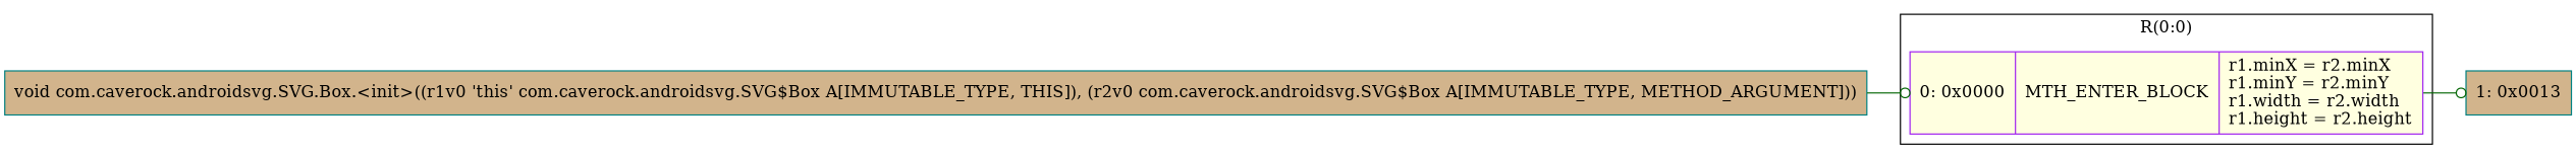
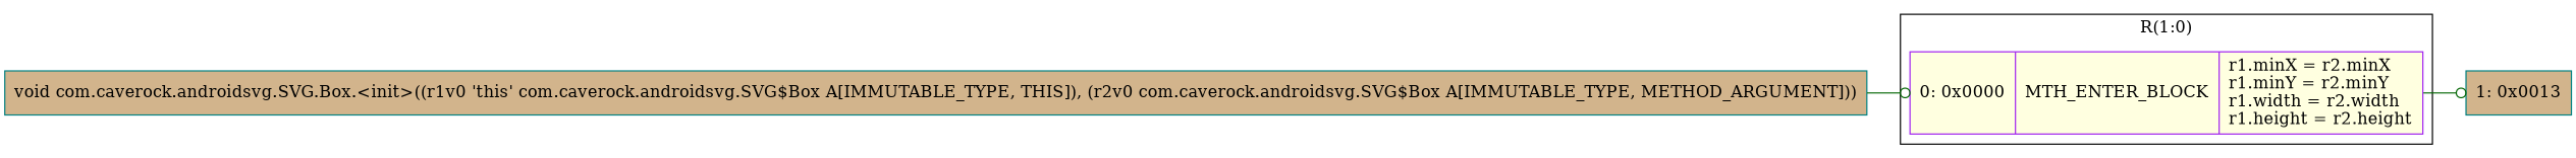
  digraph {
    rankdir=LR
    node [color=teal shape=record style=filled fillcolor=tan]
    edge [color=darkgreen arrowhead=odot]
    n1 [color=purple label="{0\:\ 0x0000|MTH_ENTER_BLOCK\l|r1.minX = r2.minX\lr1.minY = r2.minY\lr1.width = r2.width\lr1.height = r2.height\l}" fillcolor=lightyellow]
    n2 [label="{1\:\ 0x0013}"]
    n3 [label="{void com.caverock.androidsvg.SVG.Box.\<init\>((r1v0 'this' com.caverock.androidsvg.SVG$Box A[IMMUTABLE_TYPE, THIS]), (r2v0 com.caverock.androidsvg.SVG$Box A[IMMUTABLE_TYPE, METHOD_ARGUMENT])) }"]
    subgraph cluster_1 {
-     label="R(0:0)"
+     label="R(1:0)"
      n1
    }
    n1 -> n2
    n3 -> n1
  }
